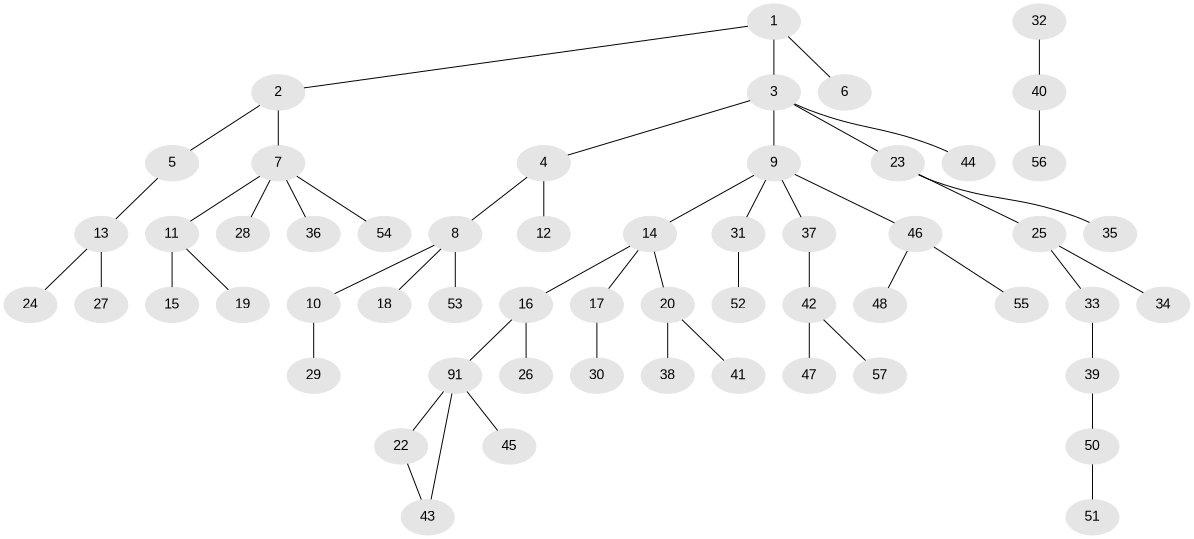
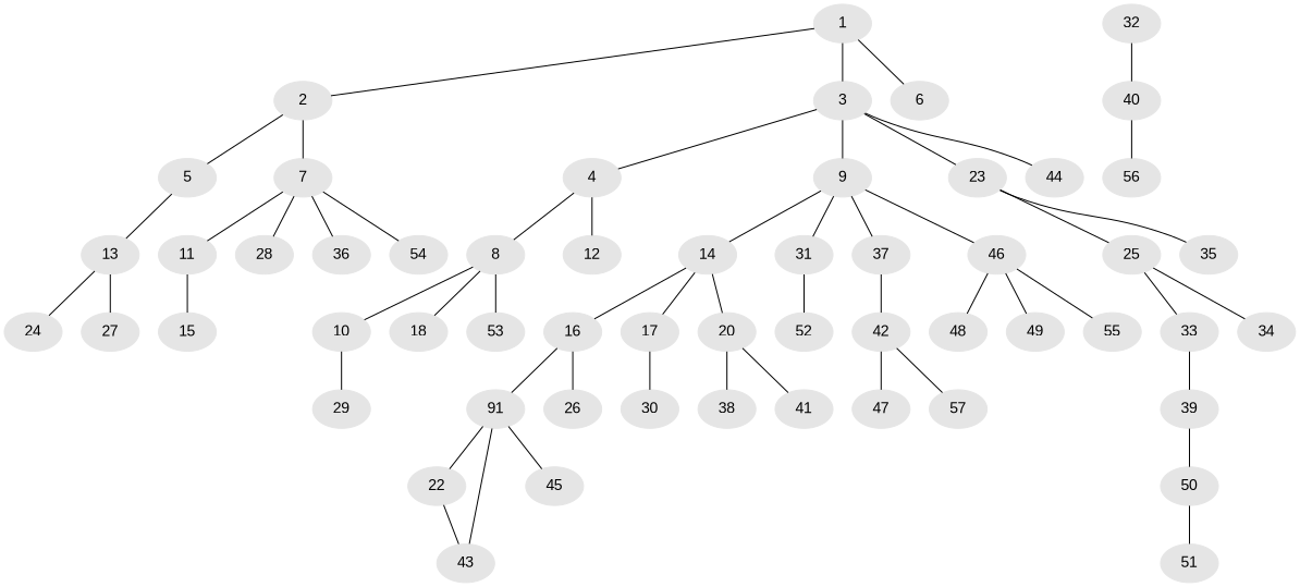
  graph {
    fontname="Liberation Sans"
    node [color=gray90 fontname="Liberation Sans" style=filled]
    edge [fontname="Liberation Sans" weight=1.0]
    1
    2
    3
    6
    5
    7
    4
    9
    23
    44
    13
    11
    28
    36
    54
    8
    12
    14
    31
    37
    46
    25
    35
    10
    18
    53
    24
    27
    15
-   19
    29
    16
    17
    20
    52
    42
    48
+   49
    55
    n40 [label=91]
    26
    30
    38
    41
    22
    43
    45
    32
    40
    33
    34
    39
    56
    50
    47
    57
    51
    1 -- 2
    1 -- 3
    1 -- 6
    2 -- 5
    2 -- 7
    3 -- 4
    3 -- 9
    3 -- 23
    3 -- 44
    5 -- 13
    7 -- 11
    7 -- 28
    7 -- 36
    7 -- 54
    4 -- 8
    4 -- 12
    9 -- 14
    9 -- 31
    9 -- 37
    9 -- 46
    23 -- 25
    23 -- 35
    13 -- 24
    13 -- 27
    11 -- 15
-   11 -- 19
    8 -- 10
    8 -- 18
    8 -- 53
    14 -- 16
    14 -- 17
    14 -- 20
    31 -- 52
    37 -- 42
    46 -- 48
+   46 -- 49
    46 -- 55
    25 -- 33
    25 -- 34
    10 -- 29
    16 -- n40
    16 -- 26
    17 -- 30
    20 -- 38
    20 -- 41
    42 -- 47
    42 -- 57
    n40 -- 22
    n40 -- 43
    n40 -- 45
    22 -- 43
    32 -- 40
    40 -- 56
    33 -- 39
    39 -- 50
    50 -- 51
  }
